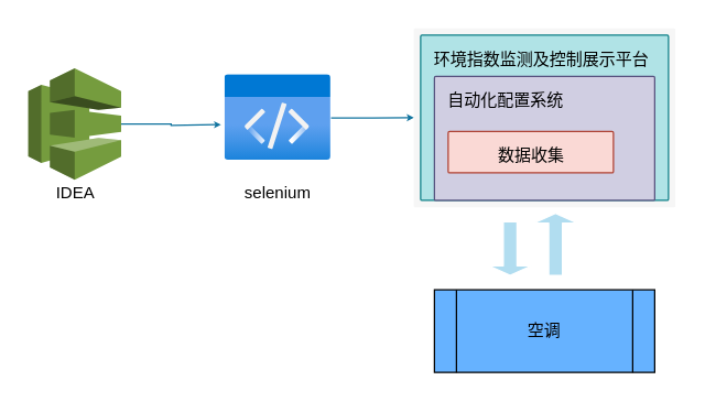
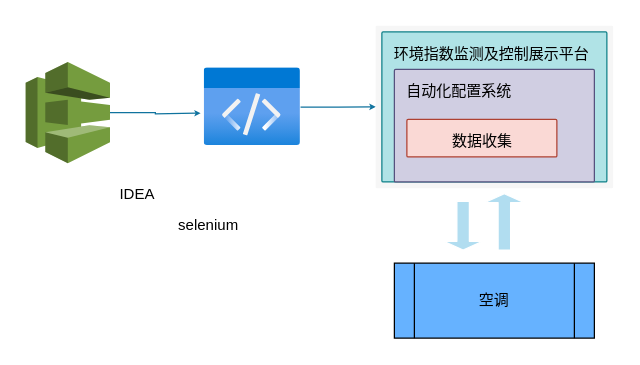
  <mxCell id="0" />
  <mxCell id="1" parent="0" />
  <mxCell id="2" value="空调" style="shape=process;whiteSpace=wrap;html=1;backgroundOutline=1;fillColor=#66B2FF;" parent="1" vertex="1"><mxGeometry x="315" y="210" width="160" height="60" as="geometry" /></mxCell>
  <mxCell id="3" value="" style="points=[[0,0,0],[0.25,0,0],[0.5,0,0],[0.75,0,0],[1,0,0],[1,0.25,0],[1,0.5,0],[1,0.75,0],[1,1,0],[0.75,1,0],[0.5,1,0],[0.25,1,0],[0,1,0],[0,0.75,0],[0,0.5,0],[0,0.25,0]];rounded=1;absoluteArcSize=1;arcSize=2;html=1;strokeColor=none;gradientColor=none;shadow=0;dashed=0;fontSize=12;fontColor=#9E9E9E;align=left;verticalAlign=top;spacing=10;spacingTop=-4;fillColor=#F6F6F6;" parent="1" vertex="1"><mxGeometry x="300" y="20" width="190" height="130" as="geometry" /></mxCell>
  <mxCell id="4" value="环境指数监测及控制展示平台" style="points=[[0,0,0],[0.25,0,0],[0.5,0,0],[0.75,0,0],[1,0,0],[1,0.25,0],[1,0.5,0],[1,0.75,0],[1,1,0],[0.75,1,0],[0.5,1,0],[0.25,1,0],[0,1,0],[0,0.75,0],[0,0.5,0],[0,0.25,0]];rounded=1;absoluteArcSize=1;arcSize=2;html=1;strokeColor=#0e8088;shadow=0;dashed=0;fontSize=12;align=left;verticalAlign=top;spacing=10;spacingTop=-4;fillColor=#b0e3e6;" parent="3" vertex="1"><mxGeometry width="180" height="120" relative="1" as="geometry"><mxPoint x="5" y="5" as="offset" /></mxGeometry></mxCell>
  <mxCell id="5" value="自动化配置系统" style="points=[[0,0,0],[0.25,0,0],[0.5,0,0],[0.75,0,0],[1,0,0],[1,0.25,0],[1,0.5,0],[1,0.75,0],[1,1,0],[0.75,1,0],[0.5,1,0],[0.25,1,0],[0,1,0],[0,0.75,0],[0,0.5,0],[0,0.25,0]];rounded=1;absoluteArcSize=1;arcSize=2;html=1;strokeColor=#56517e;shadow=0;dashed=0;fontSize=12;align=left;verticalAlign=top;spacing=10;spacingTop=-4;fillColor=#d0cee2;" parent="4" vertex="1"><mxGeometry width="160" height="90" relative="1" as="geometry"><mxPoint x="10" y="30" as="offset" /></mxGeometry></mxCell>
  <mxCell id="6" value="数据收集" style="points=[[0,0,0],[0.25,0,0],[0.5,0,0],[0.75,0,0],[1,0,0],[1,0.25,0],[1,0.5,0],[1,0.75,0],[1,1,0],[0.75,1,0],[0.5,1,0],[0.25,1,0],[0,1,0],[0,0.75,0],[0,0.5,0],[0,0.25,0]];rounded=1;absoluteArcSize=1;arcSize=2;html=1;strokeColor=#ae4132;shadow=0;dashed=0;fontSize=12;align=center;verticalAlign=top;spacing=10;spacingTop=-4;fillColor=#fad9d5;" parent="5" vertex="1"><mxGeometry width="120" height="30" relative="1" as="geometry"><mxPoint x="10" y="40" as="offset" /></mxGeometry></mxCell>
  <mxCell id="7" value="" style="shape=flexArrow;endArrow=classic;html=1;endSize=2;startSize=1;fillColor=#b1ddf0;strokeColor=#FFFFFF;entryX=0.542;entryY=1.031;entryDx=0;entryDy=0;entryPerimeter=0;" parent="1" target="3" edge="1"><mxGeometry width="50" height="50" relative="1" as="geometry"><mxPoint x="403" y="200" as="sourcePoint" /><mxPoint x="350" y="180" as="targetPoint" /></mxGeometry></mxCell>
  <mxCell id="8" value="" style="shape=flexArrow;endArrow=classic;html=1;endSize=2;startSize=0;fillColor=#b1ddf0;strokeColor=#FFFFFF;" parent="1" edge="1"><mxGeometry width="50" height="50" relative="1" as="geometry"><mxPoint x="370" y="160" as="sourcePoint" /><mxPoint x="370" y="200" as="targetPoint" /></mxGeometry></mxCell>
  <mxCell id="9" style="edgeStyle=orthogonalEdgeStyle;rounded=0;orthogonalLoop=1;jettySize=auto;html=1;startSize=0;endSize=2;strokeColor=#10739E;entryX=0;entryY=0.5;entryDx=0;entryDy=0;entryPerimeter=0;" parent="1" source="10" target="3" edge="1"><mxGeometry relative="1" as="geometry"><mxPoint x="290" y="89.5" as="targetPoint" /></mxGeometry></mxCell>
  <mxCell id="10" value="" style="aspect=fixed;html=1;points=[];align=center;image;fontSize=12;image=img/lib/azure2/general/Code.svg;fillColor=#FFB570;" parent="1" vertex="1"><mxGeometry x="163" y="53.75" width="76.93" height="62.5" as="geometry" /></mxCell>
  <mxCell id="11" style="edgeStyle=orthogonalEdgeStyle;rounded=0;orthogonalLoop=1;jettySize=auto;html=1;startSize=0;endSize=2;strokeColor=#10739E;" parent="1" source="12" edge="1"><mxGeometry relative="1" as="geometry"><mxPoint x="160" y="90" as="targetPoint" /></mxGeometry></mxCell>
  <mxCell id="12" value="" style="outlineConnect=0;dashed=0;verticalLabelPosition=bottom;verticalAlign=top;align=center;html=1;shape=mxgraph.aws3.codedeploy;fillColor=#759C3E;gradientColor=none;" parent="1" vertex="1"><mxGeometry x="20" y="49" width="67.5" height="81" as="geometry" /></mxCell>
- <mxCell id="13" value="selenium" style="text;html=1;align=center;verticalAlign=middle;resizable=0;points=[];autosize=1;" parent="1" vertex="1"><mxGeometry x="171.46" y="130" width="60" height="20" as="geometry" /></mxCell>
- <mxCell id="14" value="IDEA" style="text;html=1;align=center;verticalAlign=middle;resizable=0;points=[];autosize=1;" parent="1" vertex="1"><mxGeometry x="33.75" y="130" width="40" height="20" as="geometry" /></mxCell>
+ <mxCell id="13" value="selenium" style="text;html=1;align=center;verticalAlign=middle;resizable=0;points=[];autosize=1;" parent="1" vertex="1"><mxGeometry x="136.46" y="170" width="60" height="20" as="geometry" /></mxCell>
+ <mxCell id="14" value="IDEA" style="text;html=1;align=center;verticalAlign=middle;resizable=0;points=[];autosize=1;" parent="1" vertex="1"><mxGeometry x="88.75" y="145" width="40" height="20" as="geometry" /></mxCell>
